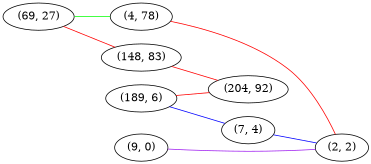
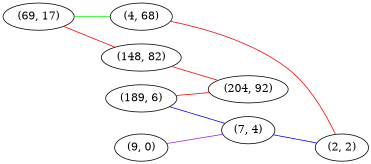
  graph {
    rankdir=LR
    edge [color=red weight=1]
    "(189, 6)"
    "(7, 4)"
    "(204, 92)"
    "(2, 2)"
    n5 [label="(9, 0)"]
-   "(69, 17)" [label="(69, 27)"]
-   "(4, 78)"
-   "(148, 82)" [label="(148, 83)"]
+   "(69, 17)"
+   "(4, 78)" [label="(4, 68)"]
+   "(148, 82)"
    "(189, 6)" -- "(7, 4)" [color=blue]
    "(189, 6)" -- "(204, 92)" [weight=3]
    "(7, 4)" -- "(2, 2)" [color=blue weight=3]
-   n5 -- "(2, 2)" [color=purple weight=4]
+   n5 -- "(7, 4)" [color=purple weight=4]
    "(69, 17)" -- "(4, 78)" [color=green weight=2]
    "(69, 17)" -- "(148, 82)"
    "(4, 78)" -- "(2, 2)"
    "(148, 82)" -- "(204, 92)"
  }
